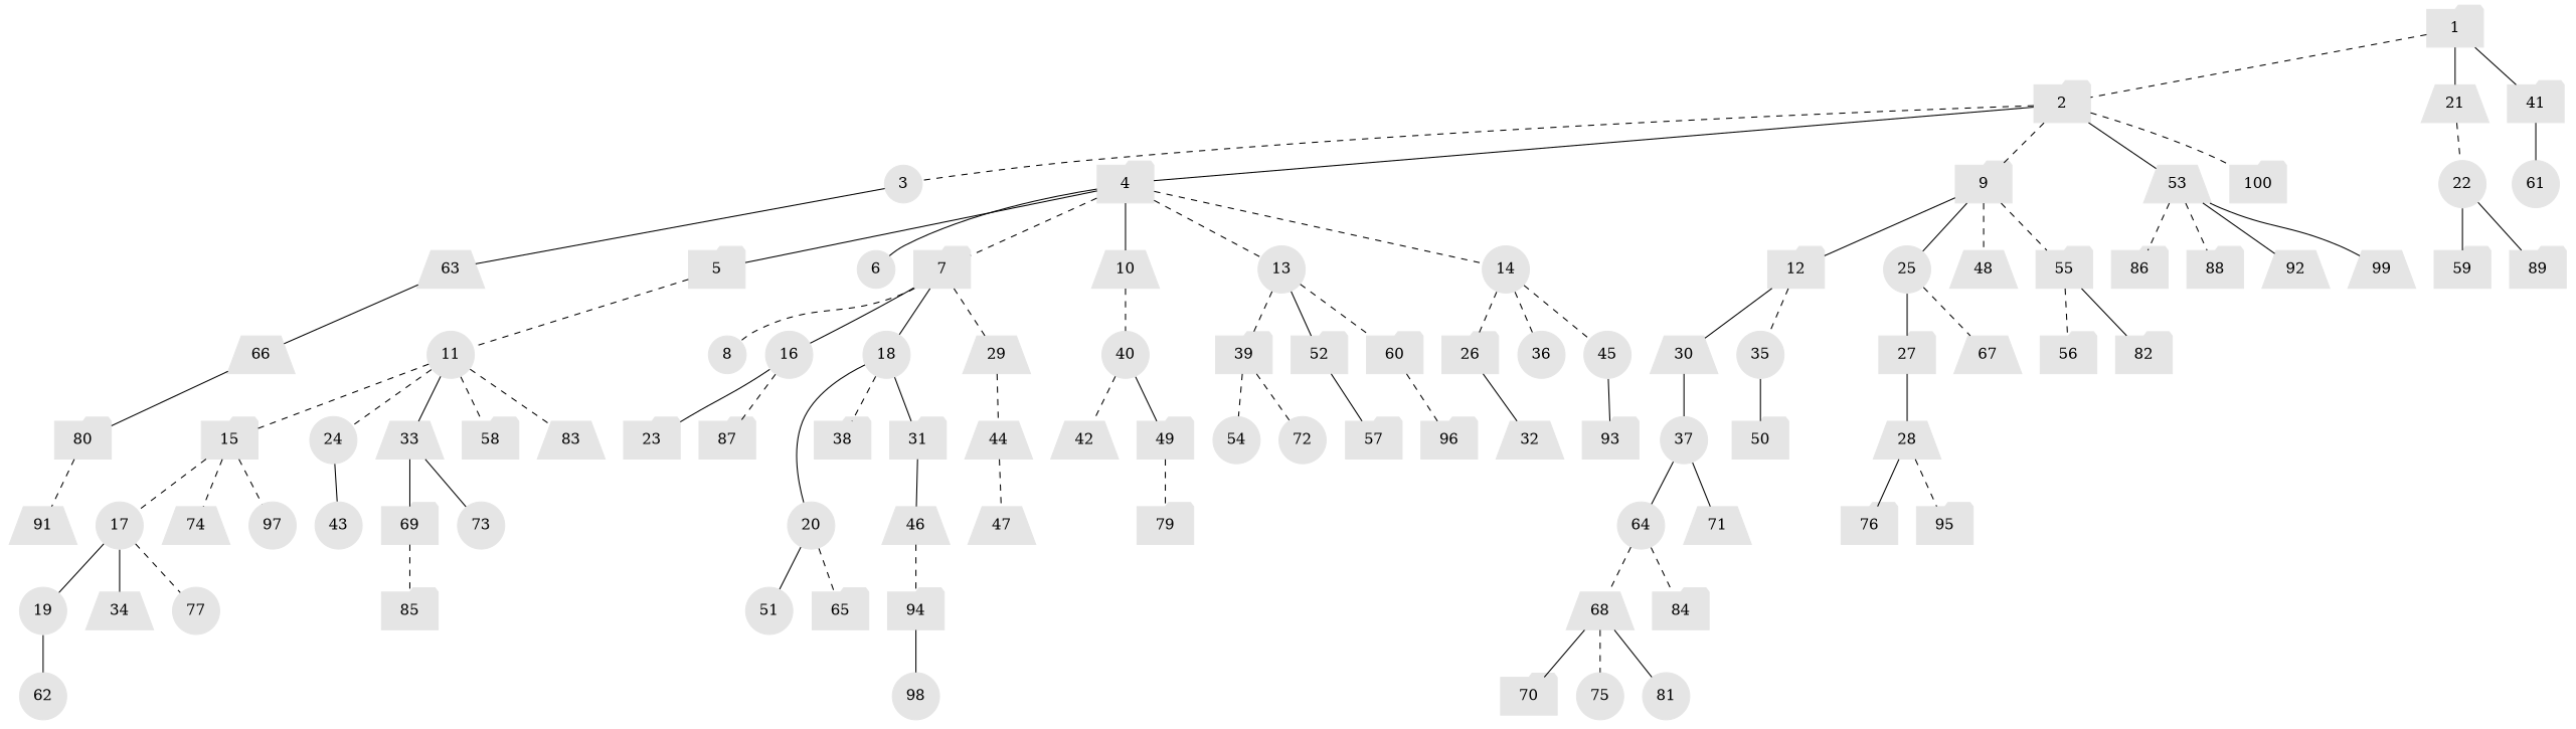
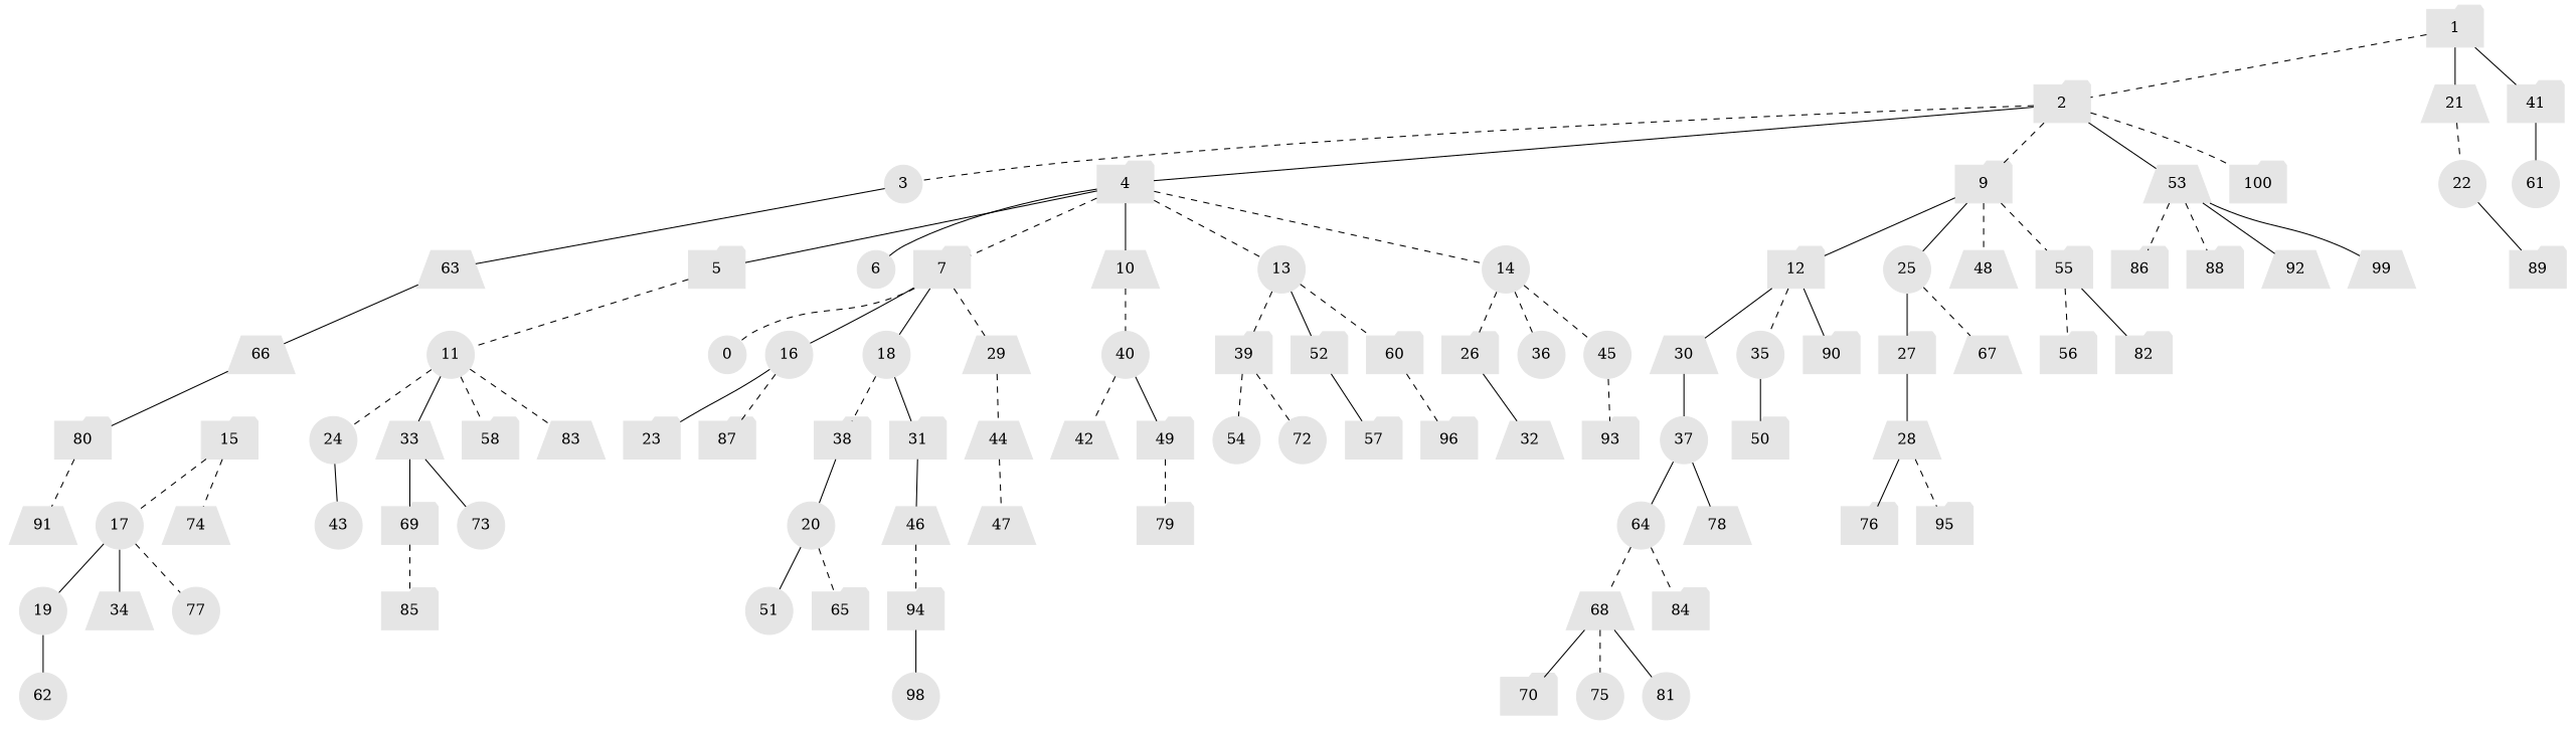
  graph {
    node [color=gray90 shape=folder style=filled]
    edge [style=dashed]
    1
    2
    21 [shape=trapezium]
    41
    3 [shape=circle]
    4
    9
    53 [shape=trapezium]
    100
    22 [shape=circle]
    61 [shape=circle]
    63 [shape=trapezium]
    5
    6 [shape=circle]
    7
    10 [shape=trapezium]
    13 [shape=circle]
    14 [shape=circle]
    12
    25 [shape=circle]
    48 [shape=trapezium]
    55
    86
    88
    92 [shape=trapezium]
    99 [shape=trapezium]
    66 [shape=trapezium]
    11 [shape=circle]
-   8 [shape=circle]
+   8 [shape=circle label=0]
    16 [shape=circle]
    18 [shape=circle]
    29 [shape=trapezium]
    40 [shape=circle]
    39
    52
    60
    26
    36 [shape=circle]
    45 [shape=circle]
    15
    24 [shape=circle]
    33 [shape=trapezium]
    58
    83 [shape=trapezium]
    23
    87
    20 [shape=circle]
    31
    38
    44 [shape=trapezium]
    30 [shape=trapezium]
    35 [shape=circle]
+   90
    27
    67 [shape=trapezium]
    56
    82
    42 [shape=trapezium]
    49
    17 [shape=circle]
    74 [shape=trapezium]
-   97 [shape=circle]
    43 [shape=circle]
    69
    73 [shape=circle]
    37 [shape=circle]
    50
    54 [shape=circle]
    72 [shape=circle]
    57
    96
    32 [shape=trapezium]
    93
    19 [shape=circle]
    34 [shape=trapezium]
    77 [shape=circle]
    62 [shape=circle]
    51 [shape=circle]
    65
    46 [shape=trapezium]
-   59
    89
    28 [shape=trapezium]
    76
    95
    47 [shape=trapezium]
    64 [shape=circle]
-   78 [shape=trapezium label=71]
+   78 [shape=trapezium]
    94
    85
    68 [shape=trapezium]
    84
    79
    98 [shape=circle]
    80
    70
    75 [shape=circle]
    81 [shape=circle]
    91 [shape=trapezium]
    1 -- 2
    1 -- 21 [style=solid]
    1 -- 41 [style=solid]
    2 -- 3
    2 -- 4 [style=solid]
    2 -- 9
    2 -- 53 [style=solid]
    2 -- 100
    21 -- 22
    41 -- 61 [style=solid]
    3 -- 63 [style=solid]
    4 -- 5 [style=solid]
    4 -- 6 [style=solid]
    4 -- 7
    4 -- 10 [style=solid]
    4 -- 13
    4 -- 14
    9 -- 12 [style=solid]
    9 -- 25 [style=solid]
    9 -- 48
    9 -- 55
    53 -- 86
    53 -- 88
    53 -- 92 [style=solid]
    53 -- 99 [style=solid]
-   22 -- 59 [style=solid]
    22 -- 89 [style=solid]
    63 -- 66 [style=solid]
    5 -- 11
    7 -- 8
    7 -- 16 [style=solid]
    7 -- 18 [style=solid]
    7 -- 29
    10 -- 40
    13 -- 39
    13 -- 52 [style=solid]
    13 -- 60
    14 -- 26
    14 -- 36
    14 -- 45
    12 -- 30 [style=solid]
    12 -- 35
+   12 -- 90 [style=solid]
    25 -- 27 [style=solid]
    25 -- 67
    55 -- 56
    55 -- 82 [style=solid]
    66 -- 80 [style=solid]
-   11 -- 15
    11 -- 24
    11 -- 33 [style=solid]
    11 -- 58
    11 -- 83
    16 -- 23 [style=solid]
    16 -- 87
-   18 -- 20 [style=solid]
+   38 -- 20 [style=solid]
    18 -- 31 [style=solid]
    18 -- 38
    29 -- 44
    40 -- 42
    40 -- 49 [style=solid]
    39 -- 54
    39 -- 72
    52 -- 57 [style=solid]
    60 -- 96
    26 -- 32 [style=solid]
-   45 -- 93 [style=solid]
+   45 -- 93
    15 -- 17
    15 -- 74
-   15 -- 97
    24 -- 43 [style=solid]
    33 -- 69 [style=solid]
    33 -- 73 [style=solid]
    20 -- 51 [style=solid]
    20 -- 65
    31 -- 46 [style=solid]
    44 -- 47
    30 -- 37 [style=solid]
    35 -- 50 [style=solid]
    27 -- 28 [style=solid]
    49 -- 79
    17 -- 19 [style=solid]
    17 -- 34 [style=solid]
    17 -- 77
    69 -- 85
    37 -- 64 [style=solid]
    37 -- 78 [style=solid]
    19 -- 62 [style=solid]
    46 -- 94
    28 -- 76 [style=solid]
    28 -- 95
    64 -- 68
    64 -- 84
    94 -- 98 [style=solid]
    68 -- 70 [style=solid]
    68 -- 75
    68 -- 81 [style=solid]
    80 -- 91
  }
